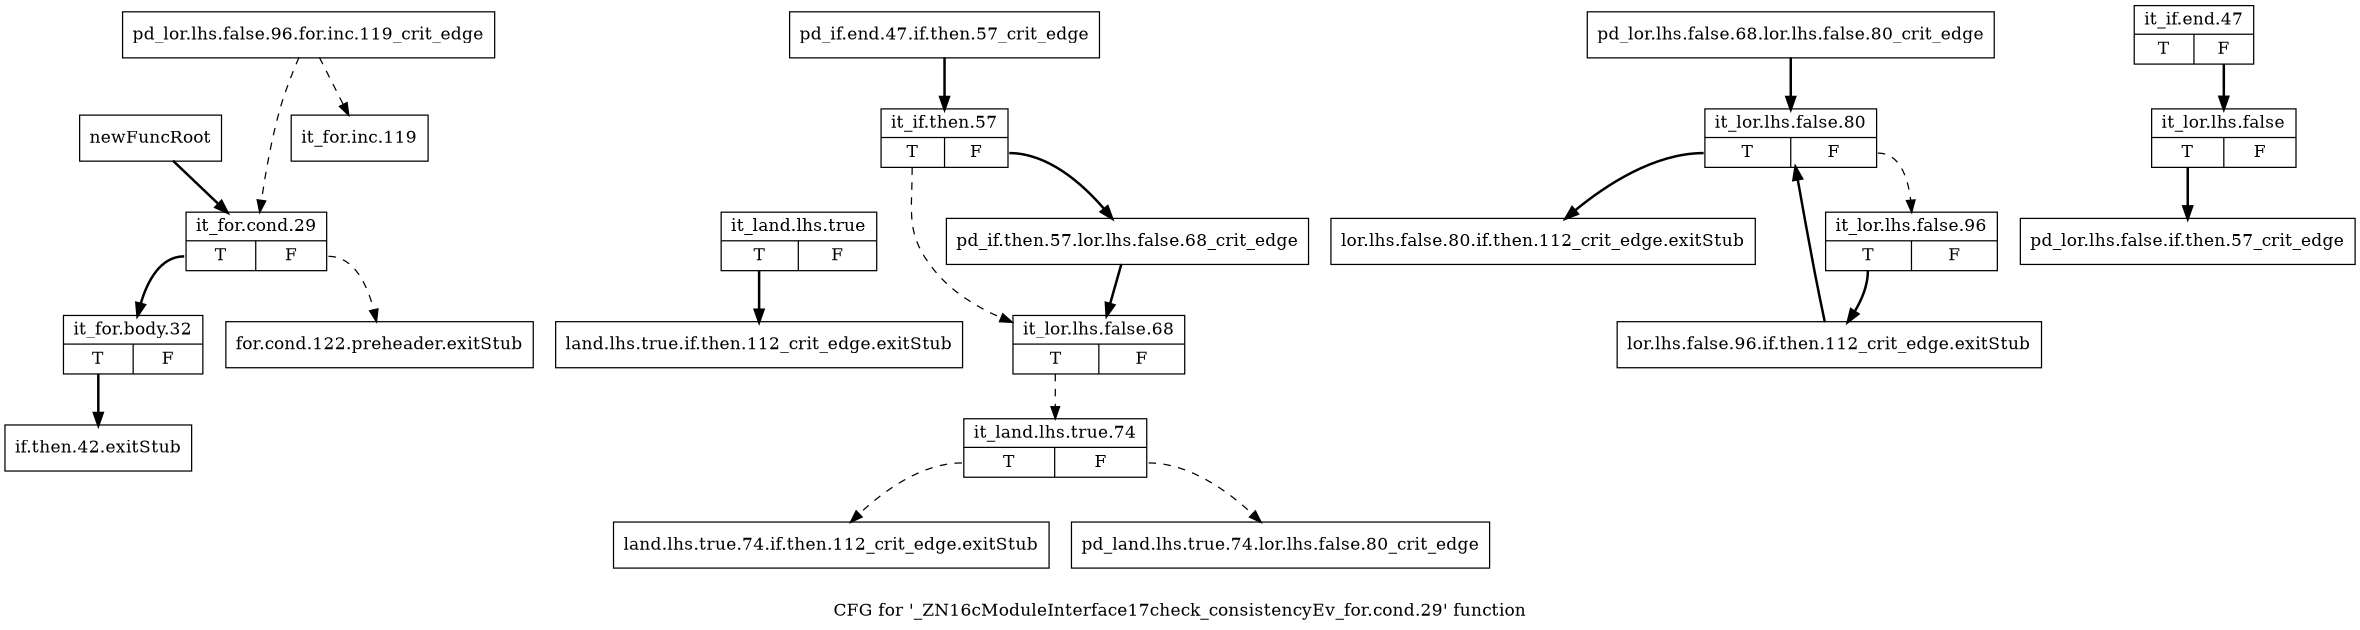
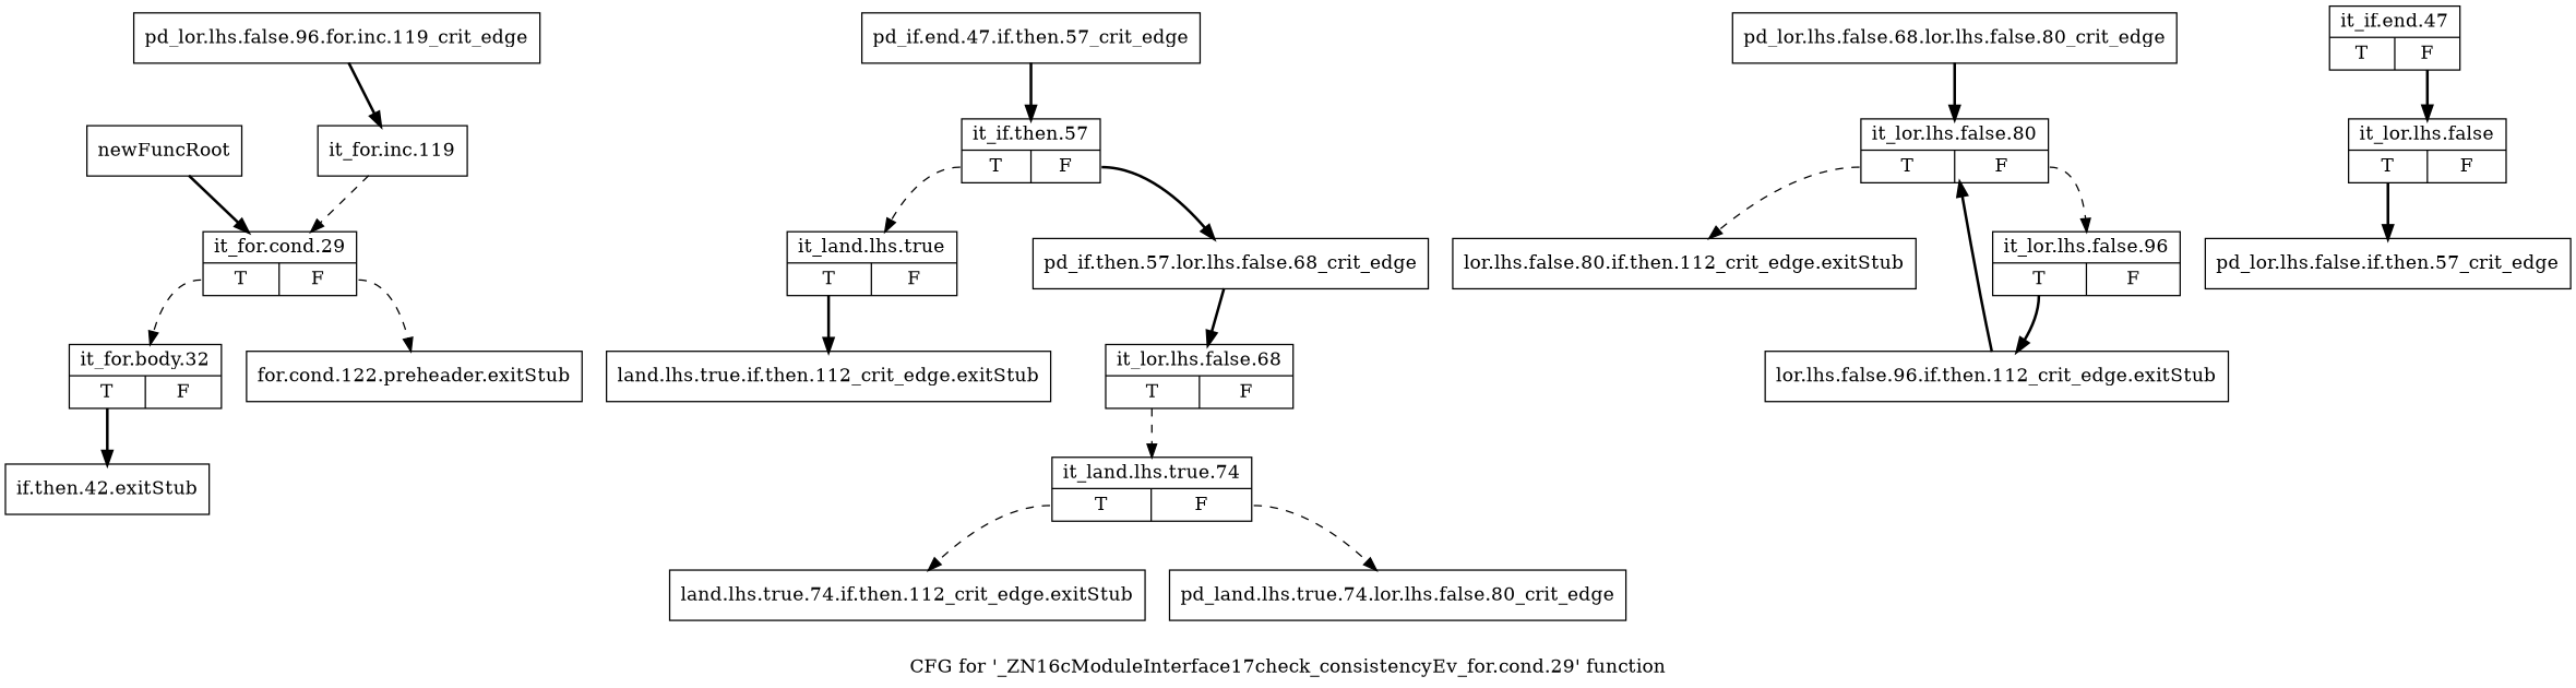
  digraph {
    label="CFG for '_ZN16cModuleInterface17check_consistencyEv_for.cond.29' function"
    node [shape=record]
    edge [style=bold tailport=s0]
    n1 [label="{newFuncRoot}"]
    n2 [label="{it_for.cond.29|{<s0>T|<s1>F}}"]
    n3 [label="{for.cond.122.preheader.exitStub}"]
    n4 [label="{it_for.body.32|{<s0>T|<s1>F}}"]
    n5 [label="{if.then.42.exitStub}"]
    n6 [label="{land.lhs.true.if.then.112_crit_edge.exitStub}"]
    n7 [label="{land.lhs.true.74.if.then.112_crit_edge.exitStub}"]
    n8 [label="{lor.lhs.false.80.if.then.112_crit_edge.exitStub}"]
    n9 [label="{lor.lhs.false.96.if.then.112_crit_edge.exitStub}"]
    n10 [label="{it_lor.lhs.false.80|{<s0>T|<s1>F}}"]
    n11 [label="{it_if.end.47|{<s0>T|<s1>F}}"]
    n12 [label="{it_lor.lhs.false|{<s0>T|<s1>F}}"]
    n13 [label="{pd_if.end.47.if.then.57_crit_edge}"]
    n14 [label="{it_if.then.57|{<s0>T|<s1>F}}"]
    n15 [label="{pd_lor.lhs.false.if.then.57_crit_edge}"]
    n16 [label="{it_land.lhs.true|{<s0>T|<s1>F}}"]
    n17 [label="{pd_if.then.57.lor.lhs.false.68_crit_edge}"]
    n18 [label="{it_for.inc.119}"]
    n19 [label="{it_lor.lhs.false.68|{<s0>T|<s1>F}}"]
    n20 [label="{it_land.lhs.true.74|{<s0>T|<s1>F}}"]
    n21 [label="{pd_land.lhs.true.74.lor.lhs.false.80_crit_edge}"]
    n22 [label="{pd_lor.lhs.false.68.lor.lhs.false.80_crit_edge}"]
    n23 [label="{it_lor.lhs.false.96|{<s0>T|<s1>F}}"]
    n24 [label="{pd_lor.lhs.false.96.for.inc.119_crit_edge}"]
    n1 -> n2 [tailport=""]
    n2 -> n3 [style=dashed tailport=s1]
-   n2 -> n4
+   n2 -> n4 [style=dashed]
    n4 -> n5
    n9 -> n10 [tailport=""]
-   n10 -> n8
+   n10 -> n8 [style=dashed]
    n10 -> n23 [style=dashed tailport=s1]
    n11 -> n12 [tailport=s1]
    n12 -> n15
    n13 -> n14 [tailport=""]
-   n14 -> n19 [style=dashed]
+   n14 -> n16 [style=dashed]
    n14 -> n17 [tailport=s1]
    n16 -> n6
    n17 -> n19 [tailport=""]
-   n24 -> n2 [style=dashed tailport=""]
+   n18 -> n2 [style=dashed tailport=""]
    n19 -> n20 [style=dashed]
    n20 -> n7 [style=dashed]
    n20 -> n21 [style=dashed tailport=s1]
    n22 -> n10 [tailport=""]
    n23 -> n9
-   n24 -> n18 [style=dashed tailport=""]
+   n24 -> n18 [tailport=""]
  }
